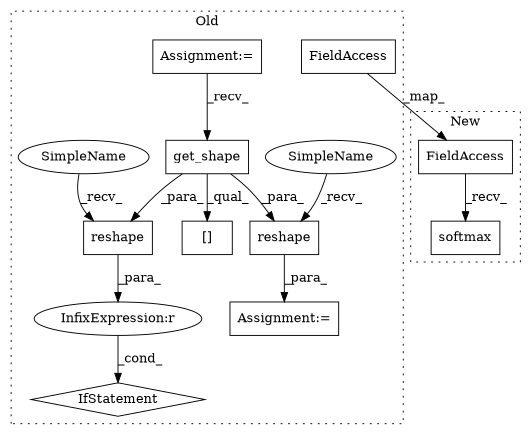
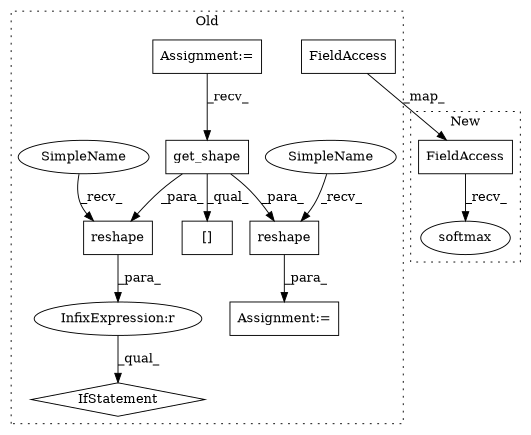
  digraph {
    node [a=32 l="8,1" shape=box]
    n1 [l=11 label=get_shape s=1697]
    n2 [a=25 l=3 label=IfStatement s=2638 shape=diamond]
    n3 [a=2 l="25,1" label="[]" s="1684,1710"]
    n4 [label=reshape s="1859,1902"]
    n5 [a=22 l=13 label=FieldAccess s=2473]
    n6 [label=reshape s="1749,1794"]
    n7 [a=27 l=4 label="InfixExpression:r" s=2629 shape=ellipse]
    n8 [a=7 l=12 label="Assignment:=" s=1521]
    n9 [a=7 l=1 label="Assignment:=" s=1737]
    n10 [a=42 l=10 label=SimpleName s=1738 shape=ellipse]
    n11 [a=42 l=10 label=SimpleName s=1848 shape=ellipse]
-   n12 [label=softmax s="2284,2298"]
+   n12 [label=softmax s="2284,2298" shape=ellipse]
    n13 [a=22 l=13 label=FieldAccess s=2270]
    subgraph cluster_1 {
      label=Old
      style=dotted
      n1
      n2
      n3
      n4
      n5
      n6
      n7
      n8
      n9
      n10
      n11
    }
    subgraph cluster_2 {
      label=New
      style=dotted
      n12
      n13
    }
    n1 -> n3 [label=_qual_]
    n1 -> n4 [label=_para_]
    n1 -> n6 [label=_para_]
    n4 -> n7 [label=_para_]
    n5 -> n13 [label=_map_]
    n6 -> n9 [label=_para_]
-   n7 -> n2 [label=_cond_]
+   n7 -> n2 [label=_qual_]
    n8 -> n1 [label=_recv_]
    n10 -> n6 [label=_recv_]
    n11 -> n4 [label=_recv_]
    n13 -> n12 [label=_recv_]
  }
